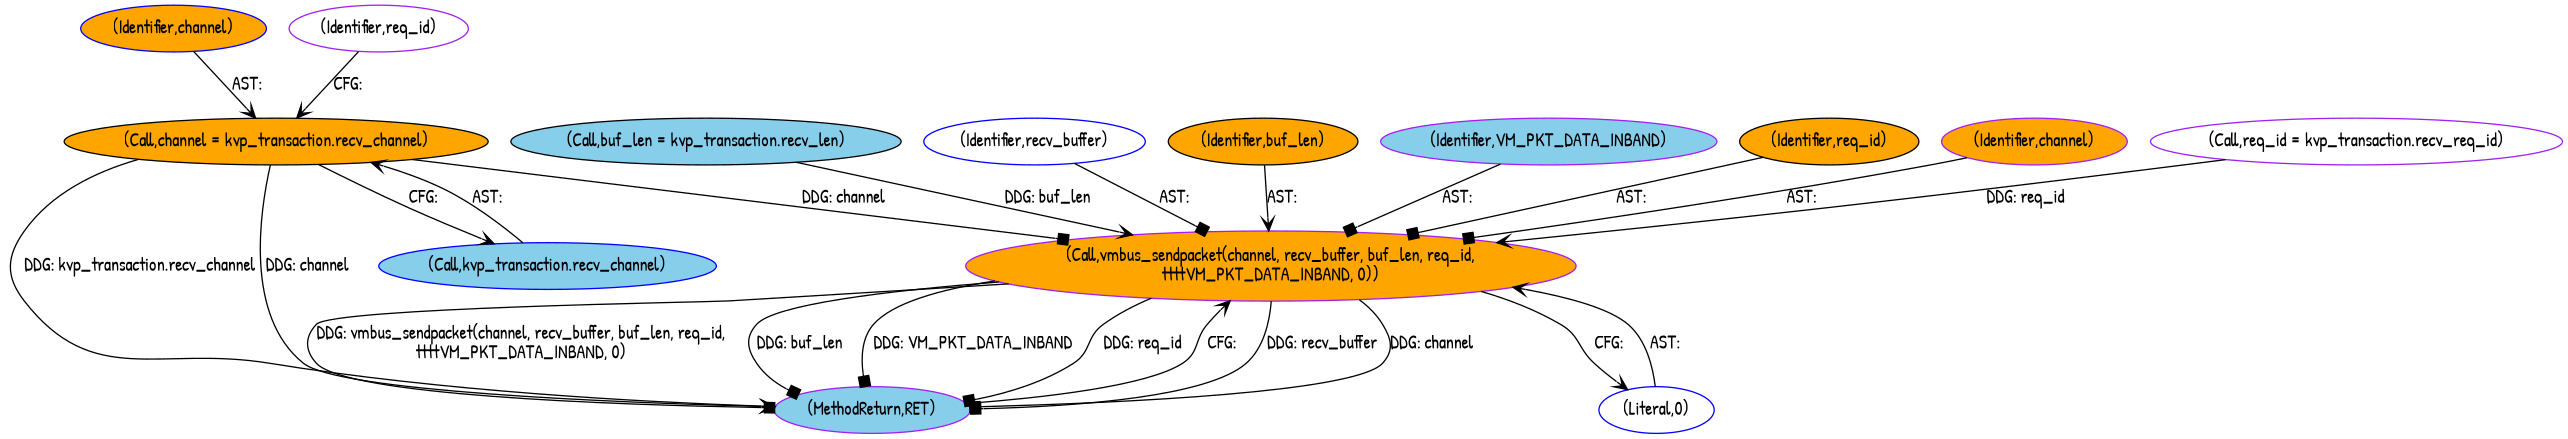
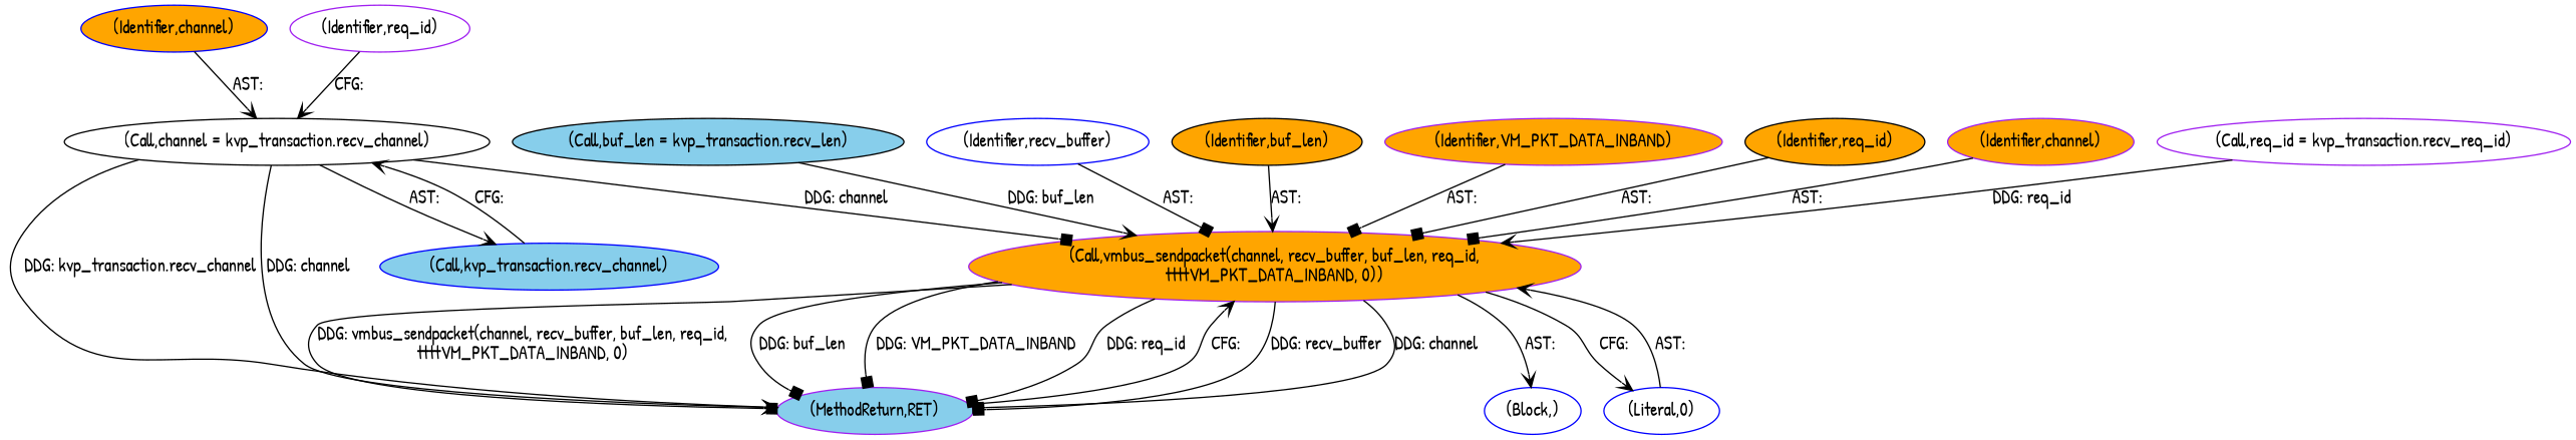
  digraph {
    fontname="Patrick Hand"
    node [color=purple fillcolor=white fontname="Patrick Hand" style=filled]
    edge [arrowhead=vee fontname="Patrick Hand"]
-   n1 [color=black fillcolor=orange label="(Call,channel = kvp_transaction.recv_channel)"]
+   n1 [color=black label="(Call,channel = kvp_transaction.recv_channel)"]
    n2 [fillcolor=orange label="(Call,vmbus_sendpacket(channel, recv_buffer, buf_len, req_id,\n\t\t\t\tVM_PKT_DATA_INBAND, 0))"]
    n3 [fillcolor=skyblue label="(MethodReturn,RET)"]
    n4 [color=blue fillcolor=skyblue label="(Call,kvp_transaction.recv_channel)"]
+   n5 [color=blue label="(Block,)"]
    n6 [color=blue label="(Literal,0)"]
    n7 [color=black fillcolor=skyblue label="(Call,buf_len = kvp_transaction.recv_len)"]
    n8 [color=blue label="(Identifier,recv_buffer)"]
    n9 [color=black fillcolor=orange label="(Identifier,buf_len)"]
-   n10 [fillcolor=skyblue label="(Identifier,VM_PKT_DATA_INBAND)"]
+   n10 [fillcolor=orange label="(Identifier,VM_PKT_DATA_INBAND)"]
    n11 [color=black fillcolor=orange label="(Identifier,req_id)"]
    n12 [fillcolor=orange label="(Identifier,channel)"]
    n13 [label="(Call,req_id = kvp_transaction.recv_req_id)"]
    n14 [color=blue fillcolor=orange label="(Identifier,channel)"]
    n15 [label="(Identifier,req_id)"]
    n1 -> n2 [arrowhead=box label="DDG: channel"]
    n1 -> n3 [label="DDG: channel"]
    n1 -> n3 [label="DDG: kvp_transaction.recv_channel"]
-   n1 -> n4 [label="CFG: "]
+   n1 -> n4 [label="AST: "]
    n2 -> n3 [arrowhead=box label="DDG: recv_buffer"]
    n2 -> n3 [arrowhead=box label="DDG: channel"]
    n2 -> n3 [arrowhead=box label="DDG: vmbus_sendpacket(channel, recv_buffer, buf_len, req_id,\n\t\t\t\tVM_PKT_DATA_INBAND, 0)"]
    n2 -> n3 [arrowhead=box label="DDG: buf_len"]
    n2 -> n3 [arrowhead=box label="DDG: VM_PKT_DATA_INBAND"]
    n2 -> n3 [arrowhead=box label="DDG: req_id"]
+   n2 -> n5 [label="AST: "]
    n2 -> n6 [label="CFG: "]
    n3 -> n2 [label="CFG: "]
-   n4 -> n1 [label="AST: "]
+   n4 -> n1 [label="CFG: "]
    n6 -> n2 [label="AST: "]
    n7 -> n2 [label="DDG: buf_len"]
    n8 -> n2 [arrowhead=box label="AST: "]
    n9 -> n2 [label="AST: "]
    n10 -> n2 [arrowhead=box label="AST: "]
    n11 -> n2 [arrowhead=box label="AST: "]
    n12 -> n2 [arrowhead=box label="AST: "]
    n13 -> n2 [label="DDG: req_id"]
    n14 -> n1 [label="AST: "]
    n15 -> n1 [label="CFG: "]
  }
